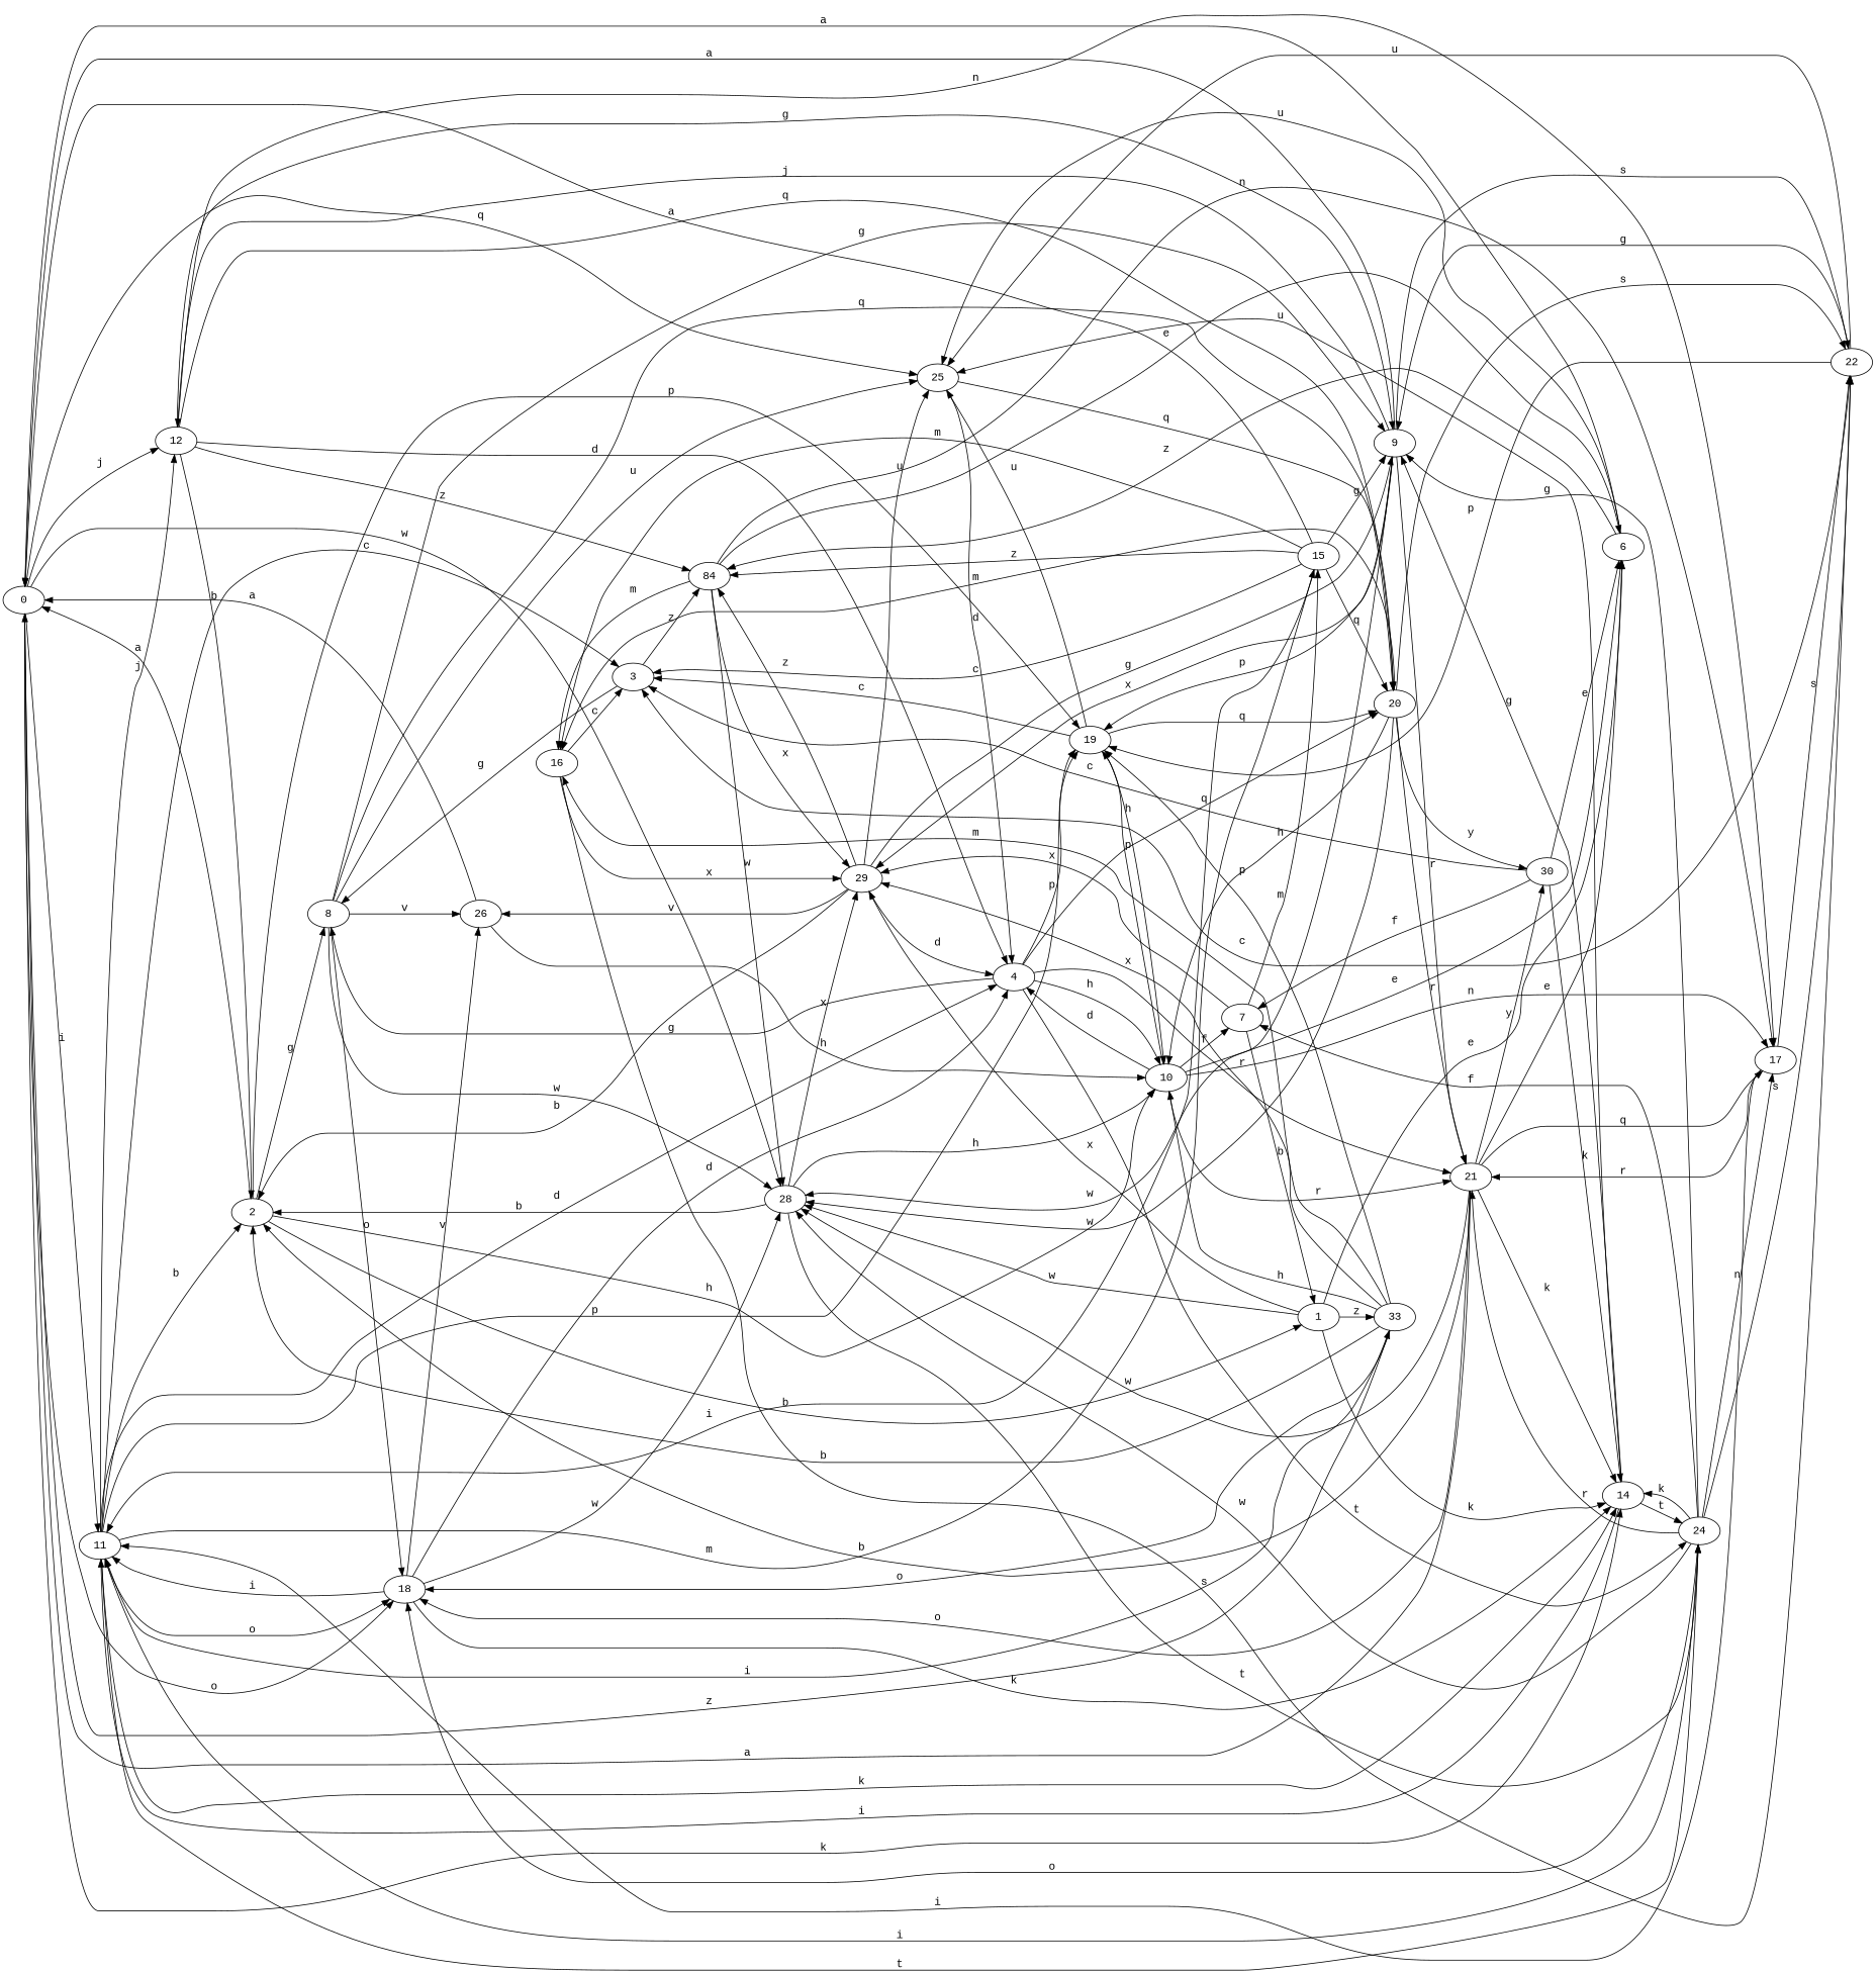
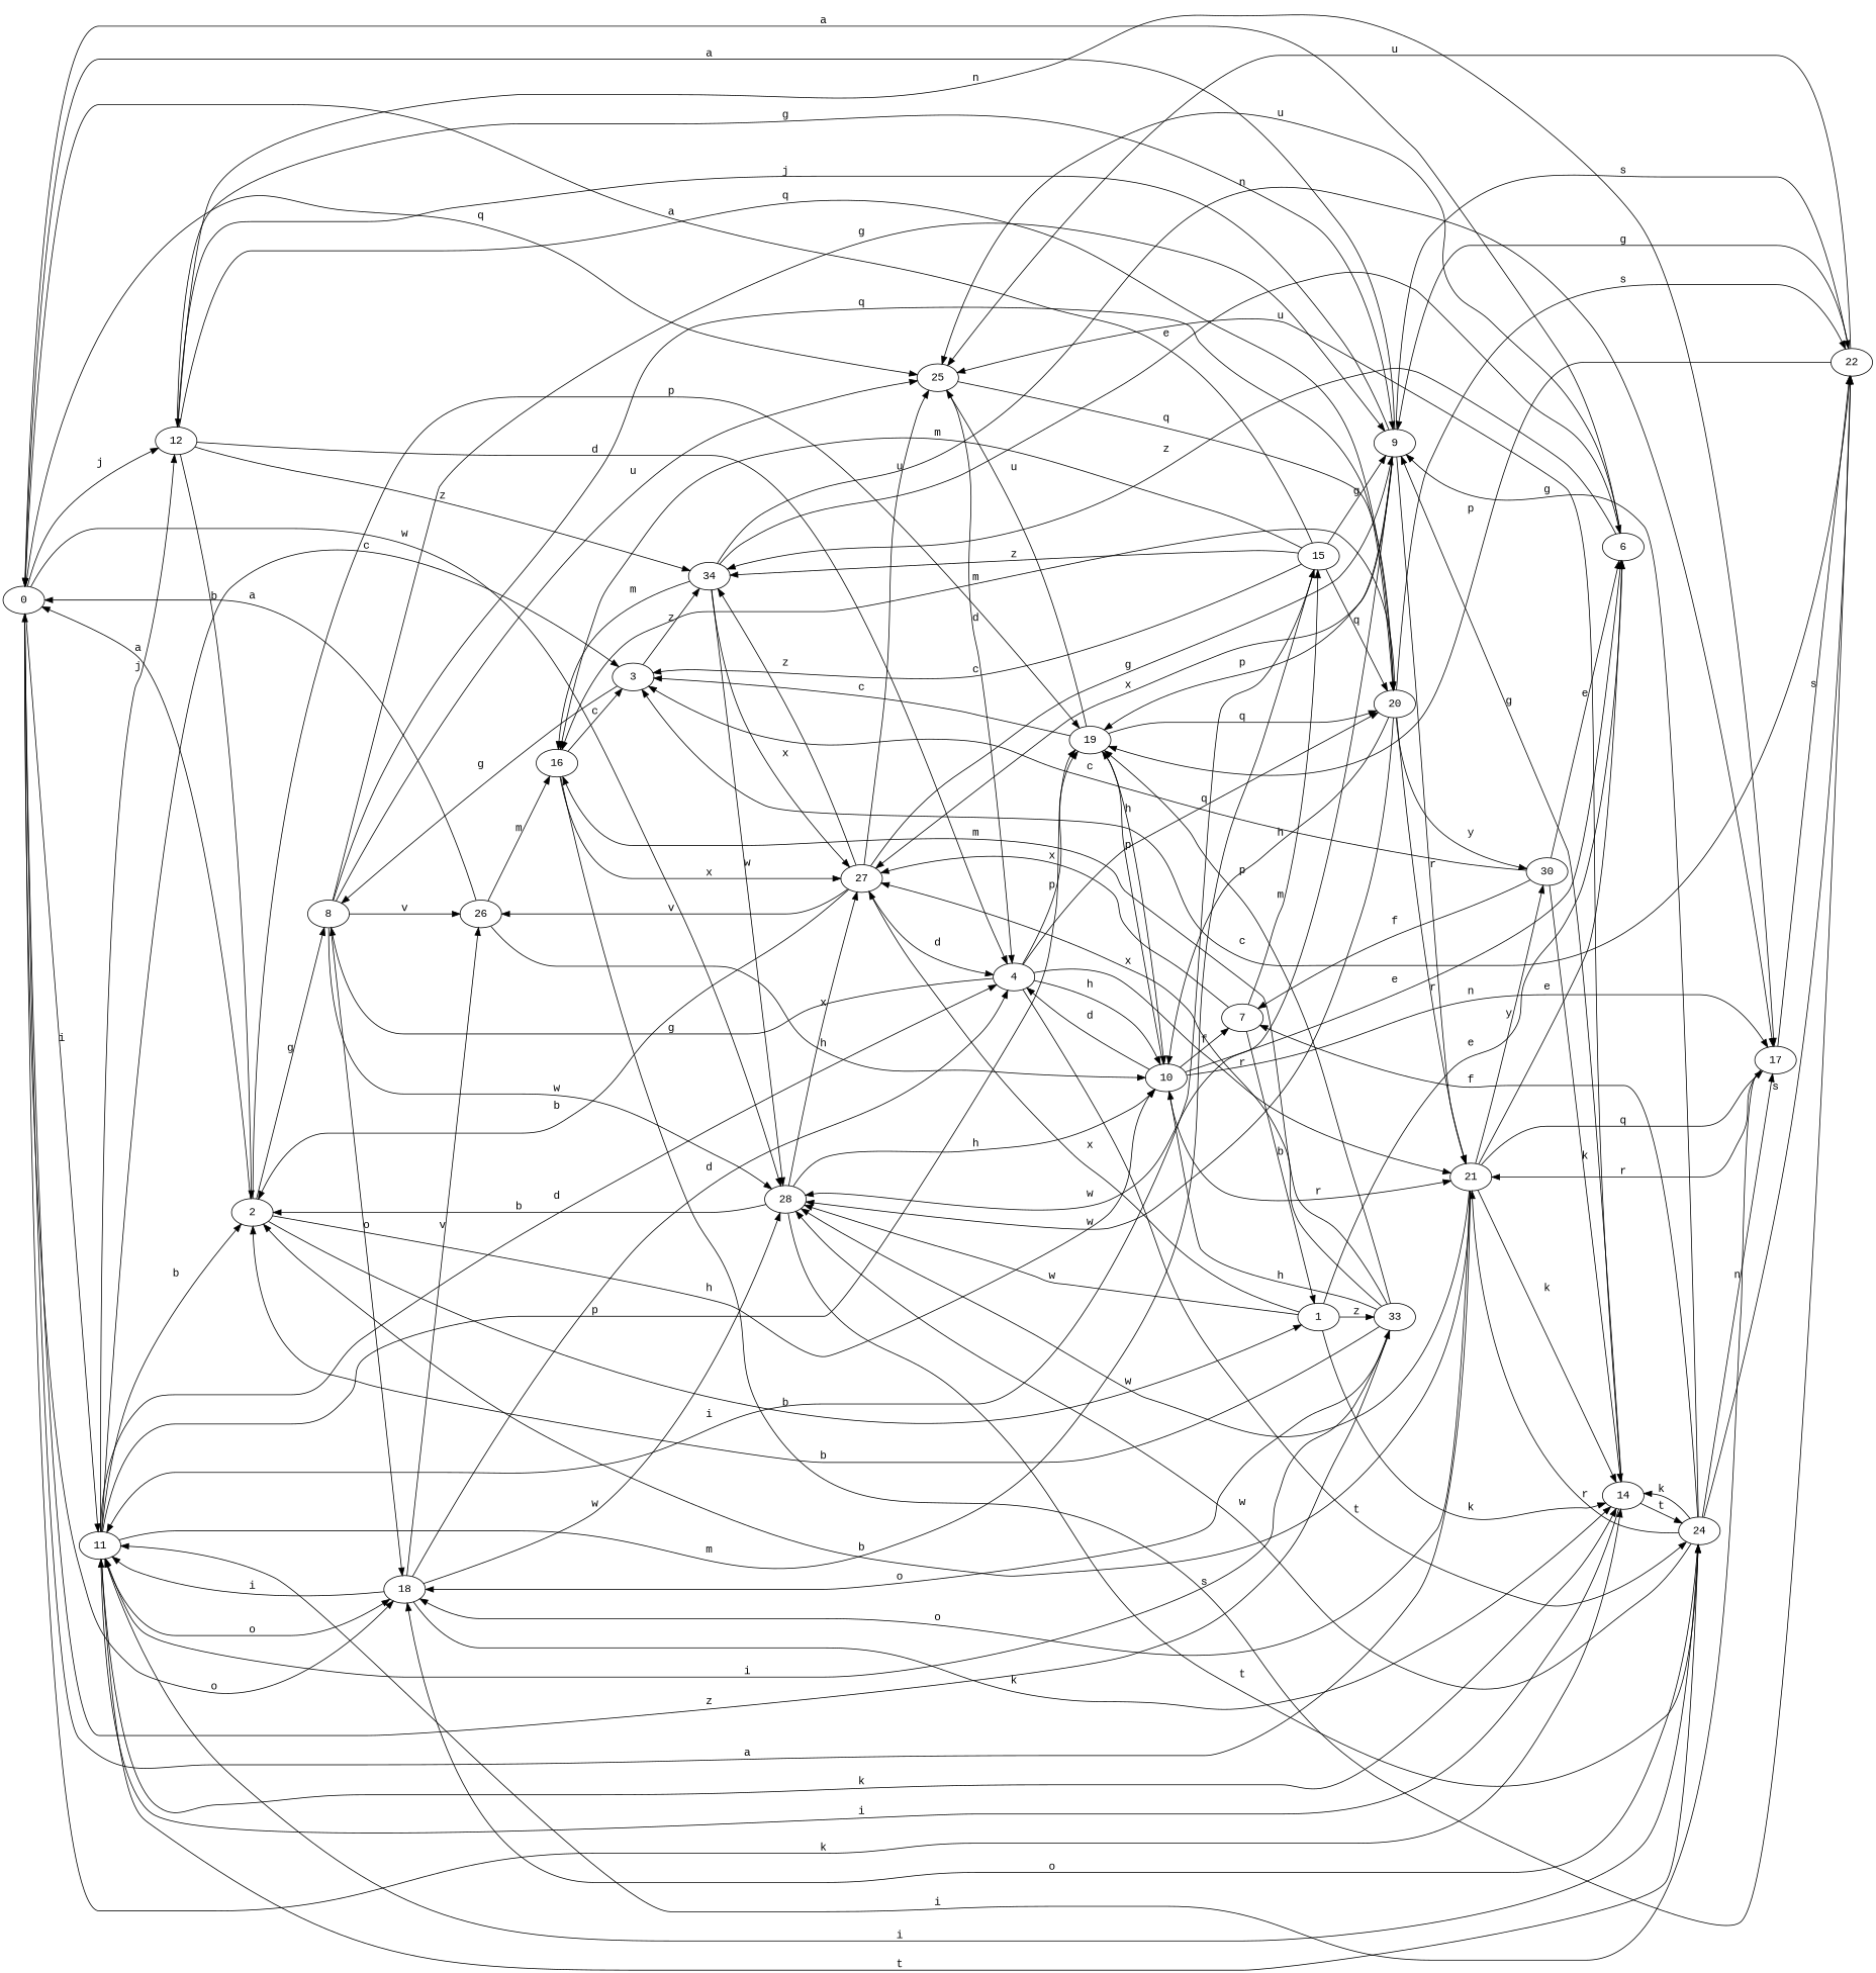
  strict digraph {
    fontname="Liberation Mono"
    rankdir=LR
    node [fontname="Liberation Mono"]
    edge [fontname="Liberation Mono"]
    0
    11
    12
    14
    18
    28
    33
    25
    2
    19
    3
    4
    24
    15
    20
-   34 [label=84]
+   34
    9
    17
    26
    10
    21
    22
    16
    30
-   29
+   29 [label=27]
    1
    6
    8
    7
    0 -> 11 [label=i]
    0 -> 12 [label=j]
    0 -> 14 [label=k]
    0 -> 18 [label=o]
    0 -> 28 [label=w]
    0 -> 33 [label=z]
    0 -> 25 [label=q]
    11 -> 12 [label=j]
    11 -> 14 [label=k]
    11 -> 18 [label=o]
    11 -> 2 [label=b]
    11 -> 19 [label=p]
    11 -> 3 [label=c]
    11 -> 4 [label=d]
    11 -> 24 [label=t]
    11 -> 15 [label=m]
    12 -> 2 [label=b]
    12 -> 4 [label=d]
    12 -> 20 [label=q]
    12 -> 34 [label=z]
    12 -> 9 [label=g]
    12 -> 17 [label=n]
    14 -> 11 [label=i]
    14 -> 25 [label=u]
    14 -> 24 [label=t]
    14 -> 9 [label=g]
    18 -> 11 [label=i]
    18 -> 14 [label=k]
    18 -> 28 [label=w]
    18 -> 4 [label=d]
    18 -> 26 [label=v]
    28 -> 2 [label=b]
    28 -> 24 [label=t]
    28 -> 10 [label=h]
    28 -> 29 [label=x]
    33 -> 11 [label=i]
    33 -> 18 [label=o]
    33 -> 2 [label=b]
    33 -> 19 [label=p]
    33 -> 10 [label=h]
    33 -> 16 [label=m]
    33 -> 29 [label=x]
    25 -> 4 [label=d]
    25 -> 20 [label=q]
    2 -> 0 [label=a]
    2 -> 19 [label=p]
    2 -> 10 [label=h]
    2 -> 1 [label=b]
    2 -> 8 [label=g]
    19 -> 25 [label=u]
    19 -> 3 [label=c]
    19 -> 20 [label=q]
    19 -> 10 [label=h]
    3 -> 34 [label=z]
    3 -> 8 [label=g]
    4 -> 19 [label=p]
    4 -> 24 [label=t]
    4 -> 20 [label=q]
    4 -> 10 [label=h]
    4 -> 21 [label=r]
    4 -> 8 [label=g]
    24 -> 11 [label=i]
    24 -> 14 [label=k]
    24 -> 18 [label=o]
    24 -> 28 [label=w]
    24 -> 9 [label=g]
    24 -> 17 [label=n]
    24 -> 21 [label=r]
    24 -> 22 [label=s]
    24 -> 7 [label=f]
    15 -> 0 [label=a]
    15 -> 11 [label=i]
    15 -> 3 [label=c]
    15 -> 20 [label=q]
    15 -> 34 [label=z]
    15 -> 9 [label=g]
    15 -> 16 [label=m]
    20 -> 28 [label=w]
    20 -> 10 [label=h]
    20 -> 21 [label=r]
    20 -> 22 [label=s]
    20 -> 16 [label=m]
    20 -> 30 [label=y]
    34 -> 28 [label=w]
    34 -> 17 [label=n]
    34 -> 16 [label=m]
    34 -> 29 [label=x]
    34 -> 6 [label=e]
    9 -> 0 [label=a]
    9 -> 12 [label=j]
    9 -> 28 [label=w]
    9 -> 19 [label=p]
    9 -> 21 [label=r]
    9 -> 22 [label=s]
    9 -> 29 [label=x]
    17 -> 11 [label=i]
    17 -> 21 [label=r]
    17 -> 22 [label=s]
    26 -> 0 [label=a]
    26 -> 10 [label=h]
+   26 -> 16 [label=m]
    10 -> 19 [label=p]
    10 -> 4 [label=d]
    10 -> 17 [label=n]
    10 -> 21 [label=r]
    10 -> 6 [label=e]
    10 -> 7 [label=f]
    21 -> 0 [label=a]
    21 -> 14 [label=k]
    21 -> 18 [label=o]
    21 -> 28 [label=w]
    21 -> 2 [label=b]
    21 -> 17 [label=q]
    21 -> 30 [label=y]
    21 -> 6 [label=e]
    22 -> 25 [label=u]
    22 -> 19 [label=p]
    22 -> 3 [label=c]
    22 -> 9 [label=g]
    16 -> 3 [label=c]
    16 -> 22 [label=s]
    16 -> 29 [label=x]
    30 -> 14 [label=k]
    30 -> 3 [label=c]
    30 -> 6 [label=e]
    30 -> 7 [label=f]
    29 -> 25 [label=u]
    29 -> 2 [label=b]
    29 -> 4 [label=d]
    29 -> 34 [label=z]
    29 -> 9 [label=g]
    29 -> 26 [label=v]
    1 -> 14 [label=k]
    1 -> 28 [label=w]
    1 -> 33 [label=z]
    1 -> 29 [label=x]
    1 -> 6 [label=e]
    6 -> 0 [label=a]
    6 -> 25 [label=u]
    6 -> 34 [label=z]
    8 -> 18 [label=o]
    8 -> 28 [label=w]
    8 -> 25 [label=u]
    8 -> 20 [label=q]
    8 -> 9 [label=g]
    8 -> 26 [label=v]
    7 -> 15 [label=m]
    7 -> 29 [label=x]
    7 -> 1 [label=b]
  }
